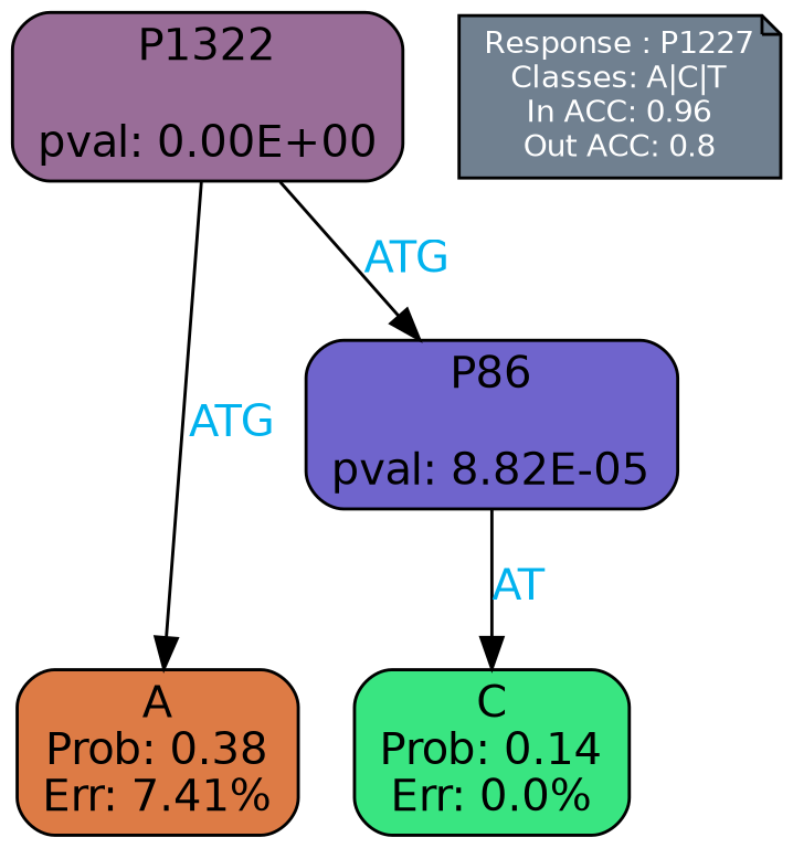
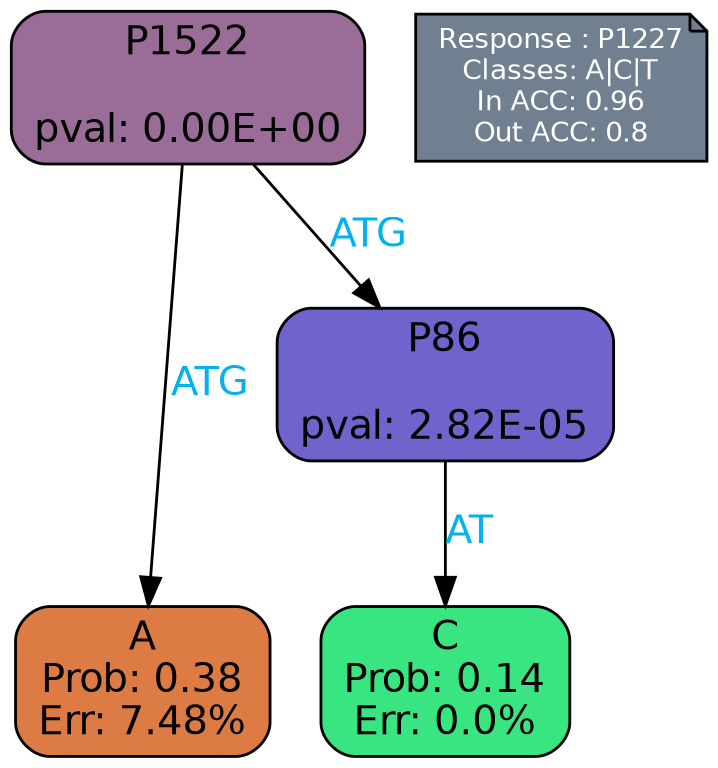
  digraph {
    ranksep=equally
    splines=polylines
    node [color=black fontname=helvetica shape=box style="filled, rounded"]
    edge [fontcolor=deepskyblue2 fontname=helvetica]
    n1 [fillcolor="#39e581" label="C\nProb: 0.14\nErr: 0.0%"]
-   n2 [fillcolor="#dd7b45" label="A\nProb: 0.38\nErr: 7.41%"]
+   n2 [fillcolor="#dd7b45" label="A\nProb: 0.38\nErr: 7.48%"]
    n3 [align=left fillcolor=slategray fontcolor=white fontsize=10 label="Response : P1227\nClasses: A|C|T\nIn ACC: 0.96\nOut ACC: 0.8\n" shape=note style=filled]
-   n4 [fillcolor="#996d98" label="P1322\n\npval: 0.00E+00"]
-   n5 [fillcolor="#6f64cc" label="P86\n\npval: 8.82E-05"]
+   n4 [fillcolor="#996d98" label="P1522\n\npval: 0.00E+00"]
+   n5 [fillcolor="#6f64cc" label="P86\n\npval: 2.82E-05"]
    subgraph sub_1 {
      rank=same
      n1
      n2
    }
    subgraph sub_2 {
      rank=same
      n3
      n4
    }
    n4 -> n2 [label=ATG]
    n4 -> n5 [label=ATG]
    n5 -> n1 [label=AT]
  }
